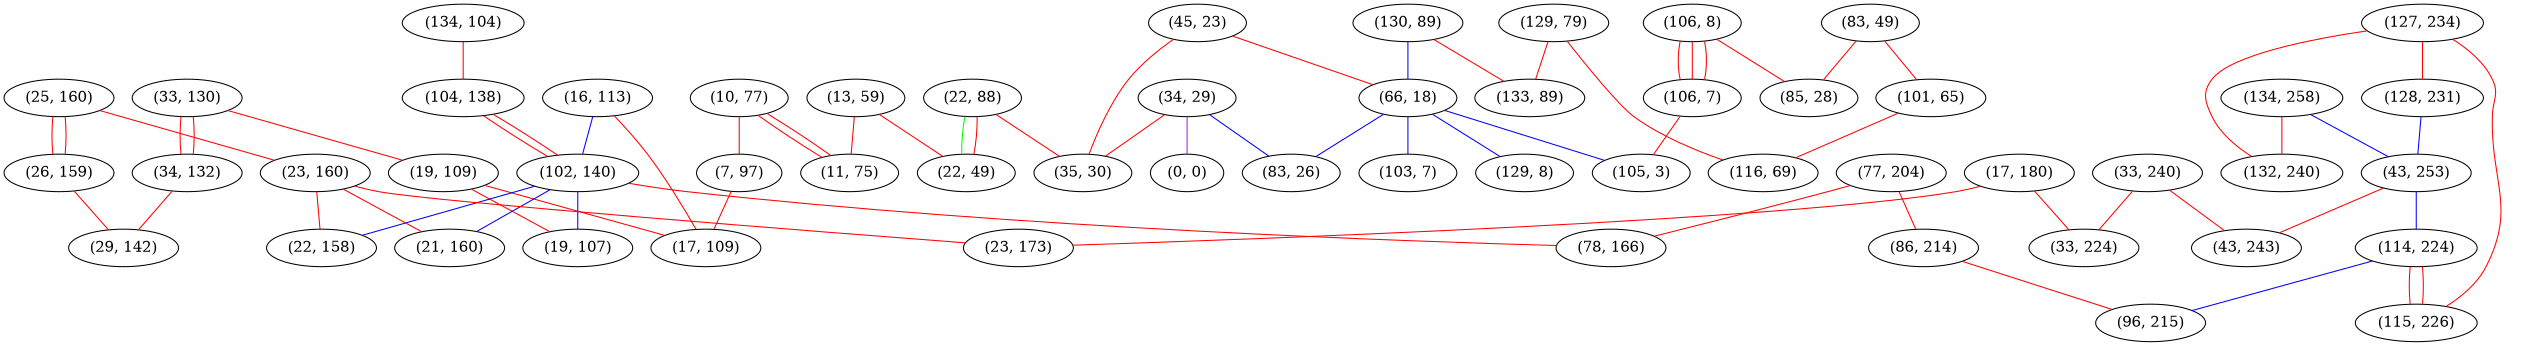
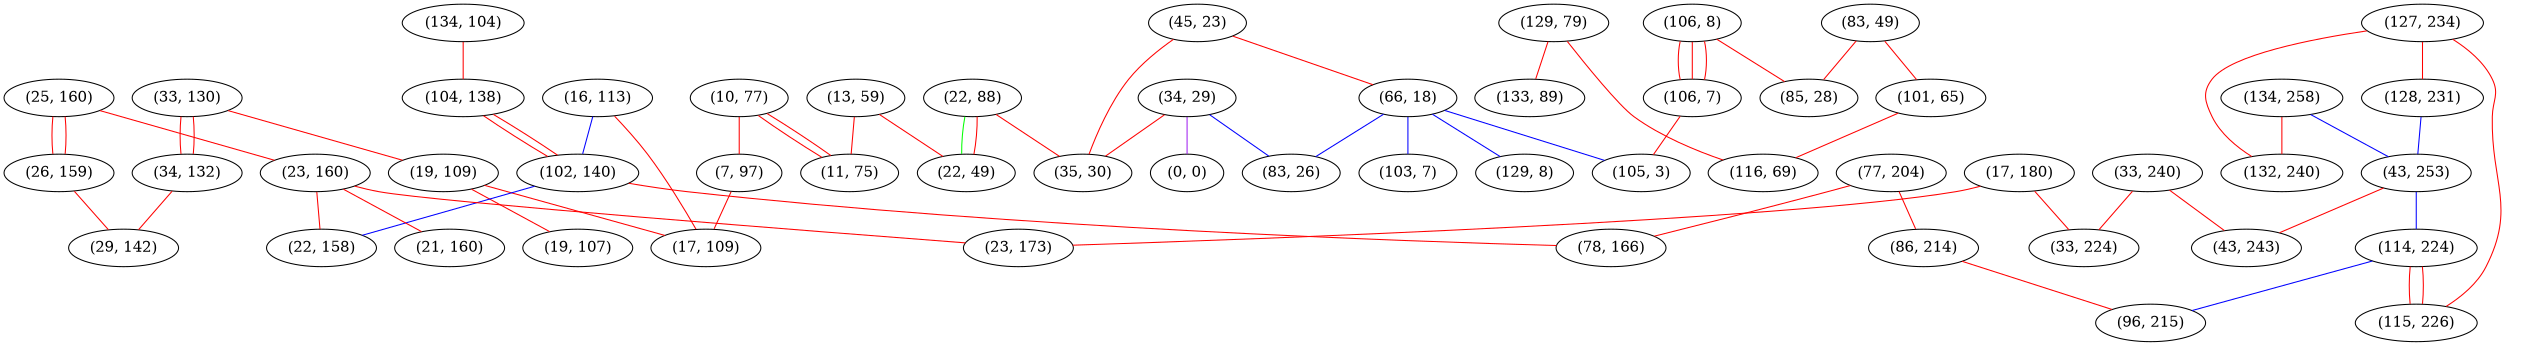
  graph {
    edge [color=red weight=1]
    "(33, 130)"
    "(34, 132)"
    "(19, 109)"
    "(29, 142)"
    "(17, 109)"
    "(19, 107)"
    "(45, 23)"
    "(66, 18)"
    "(35, 30)"
    n10 [label="(105, 3)"]
    "(83, 26)"
    "(103, 7)"
    "(129, 8)"
    "(134, 104)"
    "(104, 138)"
    "(102, 140)"
    "(106, 8)"
    "(106, 7)"
    "(85, 28)"
    "(10, 77)"
    "(11, 75)"
    "(7, 97)"
    "(21, 160)"
    "(22, 158)"
    "(78, 166)"
    "(13, 59)"
    "(22, 49)"
    "(25, 160)"
    "(23, 160)"
    "(26, 159)"
    "(23, 173)"
    "(134, 258)"
    "(43, 253)"
    "(132, 240)"
    "(43, 243)"
    "(114, 224)"
    "(17, 180)"
    "(33, 224)"
    "(127, 234)"
    "(128, 231)"
    "(115, 226)"
    "(34, 29)"
    "(0, 0)"
    "(33, 240)"
    "(83, 49)"
    "(101, 65)"
    "(116, 69)"
    "(96, 215)"
-   "(130, 89)"
    "(133, 89)"
    "(16, 113)"
    n52 [label="(22, 88)"]
    "(129, 79)"
    "(77, 204)"
    "(86, 214)"
    "(33, 130)" -- "(34, 132)"
    "(33, 130)" -- "(34, 132)"
    "(33, 130)" -- "(19, 109)"
    "(34, 132)" -- "(29, 142)"
    "(19, 109)" -- "(17, 109)"
    "(19, 109)" -- "(19, 107)"
    "(45, 23)" -- "(66, 18)"
    "(45, 23)" -- "(35, 30)"
    "(66, 18)" -- n10 [color=blue weight=3]
    "(66, 18)" -- "(83, 26)" [color=blue weight=3]
    "(66, 18)" -- "(103, 7)" [color=blue weight=3]
    "(66, 18)" -- "(129, 8)" [color=blue weight=3]
    "(134, 104)" -- "(104, 138)"
    "(104, 138)" -- "(102, 140)"
    "(104, 138)" -- "(102, 140)"
-   "(102, 140)" -- "(19, 107)" [color=blue weight=3]
-   "(102, 140)" -- "(21, 160)" [color=blue weight=3]
    "(102, 140)" -- "(22, 158)" [color=blue weight=3]
    "(102, 140)" -- "(78, 166)"
    "(106, 8)" -- "(106, 7)"
    "(106, 8)" -- "(106, 7)"
    "(106, 8)" -- "(106, 7)"
    "(106, 8)" -- "(85, 28)"
    "(106, 7)" -- n10
    "(10, 77)" -- "(11, 75)"
    "(10, 77)" -- "(11, 75)"
    "(10, 77)" -- "(7, 97)"
    "(7, 97)" -- "(17, 109)"
    "(13, 59)" -- "(11, 75)"
    "(13, 59)" -- "(22, 49)"
    "(25, 160)" -- "(23, 160)"
    "(25, 160)" -- "(26, 159)"
    "(25, 160)" -- "(26, 159)"
    "(23, 160)" -- "(21, 160)"
    "(23, 160)" -- "(22, 158)"
    "(23, 160)" -- "(23, 173)"
    "(26, 159)" -- "(29, 142)"
    "(134, 258)" -- "(43, 253)" [color=blue weight=3]
    "(134, 258)" -- "(132, 240)"
    "(43, 253)" -- "(43, 243)"
    "(43, 253)" -- "(114, 224)" [color=blue weight=3]
    "(114, 224)" -- "(115, 226)"
    "(114, 224)" -- "(115, 226)"
    "(114, 224)" -- "(96, 215)" [color=blue]
    "(17, 180)" -- "(23, 173)"
    "(17, 180)" -- "(33, 224)"
    "(127, 234)" -- "(132, 240)"
    "(127, 234)" -- "(128, 231)"
    "(127, 234)" -- "(115, 226)"
    "(128, 231)" -- "(43, 253)" [color=blue weight=3]
    "(34, 29)" -- "(35, 30)"
    "(34, 29)" -- "(83, 26)" [color=blue weight=3]
    "(34, 29)" -- "(0, 0)" [color=purple weight=4]
    "(33, 240)" -- "(43, 243)"
    "(33, 240)" -- "(33, 224)"
    "(83, 49)" -- "(85, 28)"
    "(83, 49)" -- "(101, 65)"
    "(101, 65)" -- "(116, 69)"
-   "(130, 89)" -- "(66, 18)" [color=blue weight=3]
-   "(130, 89)" -- "(133, 89)"
    "(16, 113)" -- "(17, 109)"
    "(16, 113)" -- "(102, 140)" [color=blue weight=3]
    n52 -- "(35, 30)"
    n52 -- "(22, 49)" [color=green weight=2]
    n52 -- "(22, 49)"
    "(129, 79)" -- "(116, 69)"
    "(129, 79)" -- "(133, 89)"
    "(77, 204)" -- "(78, 166)"
    "(77, 204)" -- "(86, 214)"
    "(86, 214)" -- "(96, 215)"
  }
